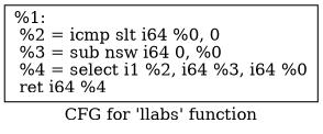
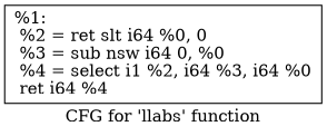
  digraph {
    label="CFG for 'llabs' function"
    rankdir=LR
-   n1 [label="{%1:\l  %2 = icmp slt i64 %0, 0\l  %3 = sub nsw i64 0, %0\l  %4 = select i1 %2, i64 %3, i64 %0\l  ret i64 %4\l}" shape=record]
+   n1 [label="{%1:\l  %2 = ret slt i64 %0, 0\l  %3 = sub nsw i64 0, %0\l  %4 = select i1 %2, i64 %3, i64 %0\l  ret i64 %4\l}" shape=record]
  }
